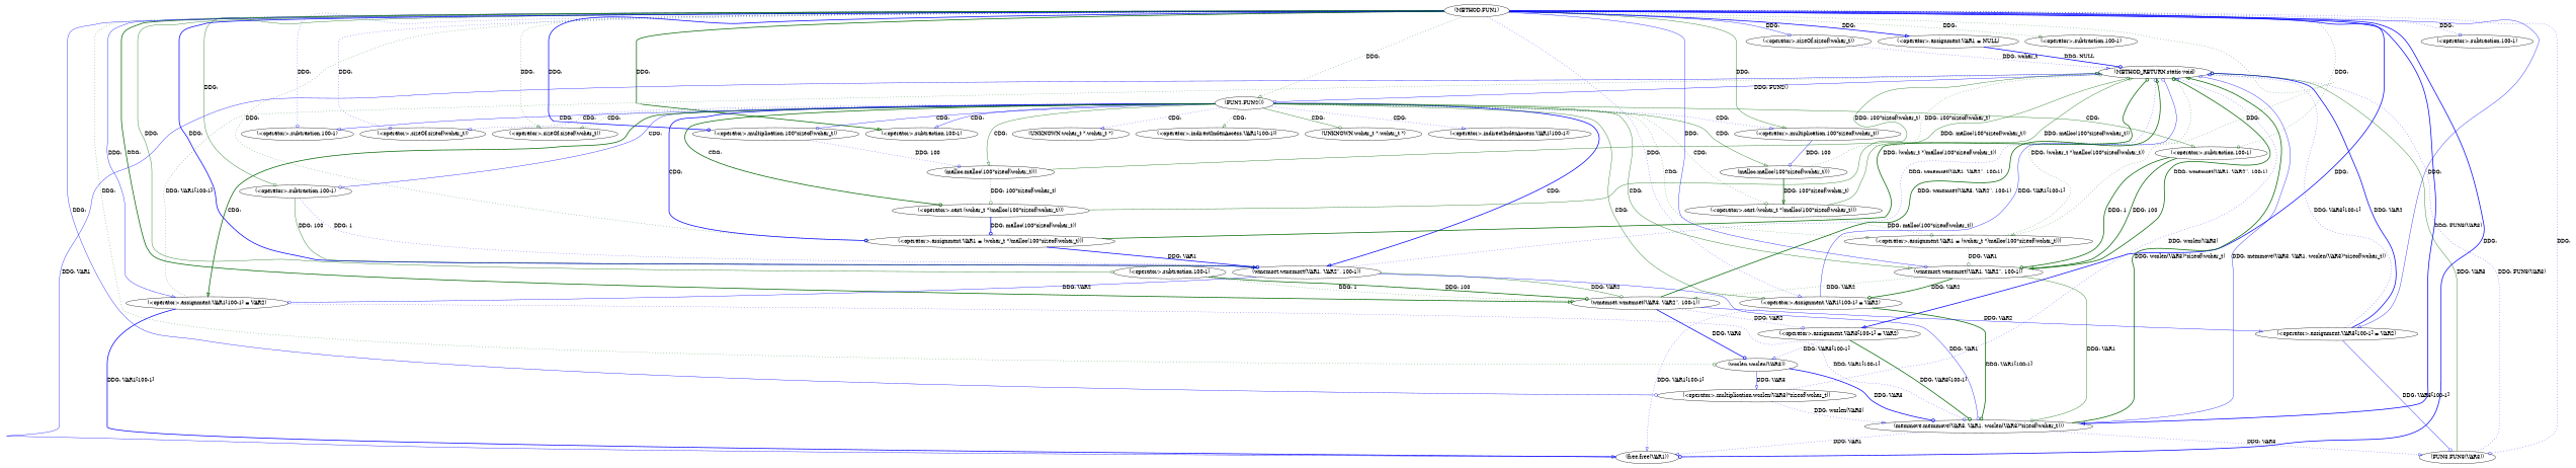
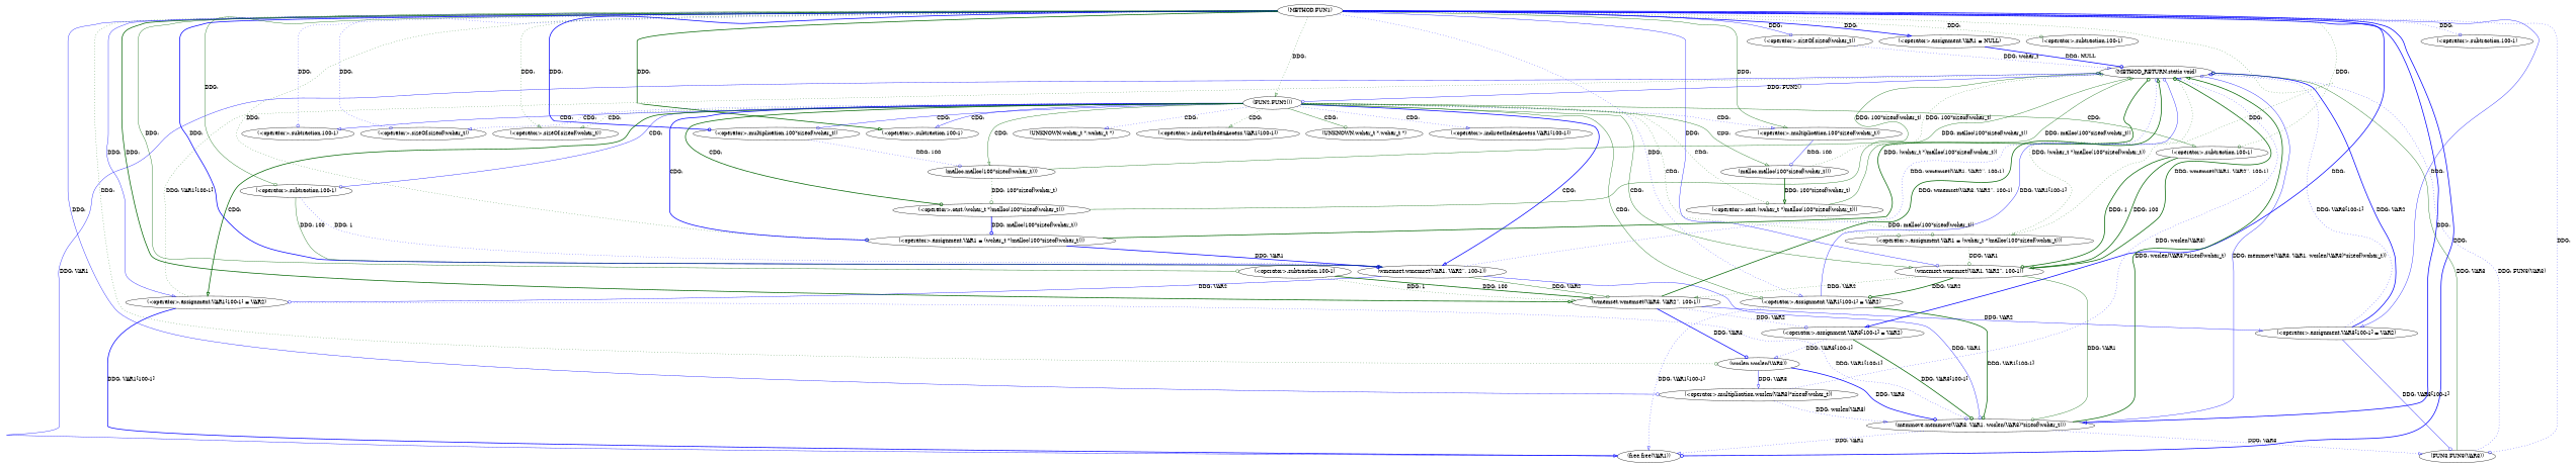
  digraph {
    edge [arrowhead=odot color=blue style=dotted]
    n1 [label="(METHOD,FUN1)"]
    n2 [label="(<operator>.assignment,VAR1 = NULL)"]
    n3 [label="(FUN2,FUN2())"]
    n4 [label="(<operator>.assignment,VAR1 = (wchar_t *)malloc(100*sizeof(wchar_t)))"]
    n5 [label="(<operator>.multiplication,100*sizeof(wchar_t))"]
    n6 [label="(<operator>.sizeOf,sizeof(wchar_t))"]
    n7 [label="(wmemset,wmemset(VAR1, VAR2'', 100-1))"]
    n8 [label="(<operator>.subtraction,100-1)"]
    n9 [label="(<operator>.assignment,VAR1[100-1] = VAR2)"]
    n10 [label="(<operator>.subtraction,100-1)"]
    n11 [label="(<operator>.assignment,VAR1 = (wchar_t *)malloc(100*sizeof(wchar_t)))"]
    n12 [label="(<operator>.multiplication,100*sizeof(wchar_t))"]
    n13 [label="(<operator>.sizeOf,sizeof(wchar_t))"]
    n14 [label="(wmemset,wmemset(VAR1, VAR2'', 100-1))"]
    n15 [label="(<operator>.subtraction,100-1)"]
    n16 [label="(<operator>.assignment,VAR1[100-1] = VAR2)"]
    n17 [label="(<operator>.subtraction,100-1)"]
    n18 [label="(wmemset,wmemset(VAR3, VAR2'', 100-1))"]
    n19 [label="(<operator>.subtraction,100-1)"]
    n20 [label="(<operator>.assignment,VAR3[100-1] = VAR2)"]
    n21 [label="(<operator>.subtraction,100-1)"]
    n22 [label="(memmove,memmove(VAR3, VAR1, wcslen(VAR3)*sizeof(wchar_t)))"]
    n23 [label="(<operator>.multiplication,wcslen(VAR3)*sizeof(wchar_t))"]
    n24 [label="(wcslen,wcslen(VAR3))"]
    n25 [label="(<operator>.sizeOf,sizeof(wchar_t))"]
    n26 [label="(<operator>.assignment,VAR3[100-1] = VAR2)"]
    n27 [label="(<operator>.subtraction,100-1)"]
    n28 [label="(FUN3,FUN3(VAR3))"]
    n29 [label="(free,free(VAR1))"]
    n30 [label="(METHOD_RETURN,static void)"]
    n31 [label="(<operator>.cast,(wchar_t *)malloc(100*sizeof(wchar_t)))"]
    n32 [label="(malloc,malloc(100*sizeof(wchar_t)))"]
    n33 [label="(<operator>.cast,(wchar_t *)malloc(100*sizeof(wchar_t)))"]
    n34 [label="(malloc,malloc(100*sizeof(wchar_t)))"]
    n35 [label="(UNKNOWN,wchar_t *,wchar_t *)"]
    n36 [label="(<operator>.indirectIndexAccess,VAR1[100-1])"]
    n37 [label="(UNKNOWN,wchar_t *,wchar_t *)"]
    n38 [label="(<operator>.indirectIndexAccess,VAR1[100-1])"]
    n1 -> n2 [arrowhead=onormal label="DDG: " style=bold]
    n1 -> n3 [arrowhead=onormal color=darkgreen label="DDG: "]
    n1 -> n4 [color=darkgreen label="DDG: "]
    n1 -> n5 [label="DDG: " style=bold]
    n1 -> n6 [arrowhead=onormal color=darkgreen label="DDG: "]
    n1 -> n7 [arrowhead=onormal label="DDG: " style=bold]
    n1 -> n8 [color=darkgreen label="DDG: " style=solid]
    n1 -> n9 [arrowhead=onormal label="DDG: " style=solid]
    n1 -> n10 [label="DDG: "]
    n1 -> n11 [arrowhead=onormal color=darkgreen label="DDG: "]
    n1 -> n12 [arrowhead=onormal color=darkgreen label="DDG: " style=solid]
    n1 -> n13 [label="DDG: "]
    n1 -> n14 [label="DDG: " style=solid]
    n1 -> n15 [color=darkgreen label="DDG: "]
    n1 -> n16 [arrowhead=onormal label="DDG: "]
    n1 -> n17 [arrowhead=onormal color=darkgreen label="DDG: " style=bold]
    n1 -> n18 [arrowhead=onormal color=darkgreen label="DDG: " style=bold]
    n1 -> n19 [color=darkgreen label="DDG: " style=solid]
    n1 -> n20 [arrowhead=onormal label="DDG: " style=bold]
    n1 -> n21 [color=darkgreen label="DDG: "]
-   n1 -> n22 [arrowhead=onormal label="DDG: FUN3(VAR3)" style=bold]
+   n1 -> n22 [arrowhead=onormal label="DDG: " style=bold]
    n1 -> n23 [label="DDG: " style=solid]
    n1 -> n24 [color=darkgreen label="DDG: "]
    n1 -> n25 [label="DDG: " style=solid]
    n1 -> n26 [arrowhead=onormal label="DDG: " style=solid]
    n1 -> n27 [label="DDG: "]
    n1 -> n28 [label="DDG: "]
    n1 -> n29 [label="DDG: " style=bold]
    n2 -> n30 [label="DDG: NULL" style=bold]
    n3 -> n4 [label="CDG: " style=bold]
    n3 -> n5 [label="CDG: " style=solid]
    n3 -> n6 [arrowhead=onormal color=darkgreen label="CDG: "]
    n3 -> n7 [arrowhead=onormal label="CDG: " style=bold]
    n3 -> n8 [label="CDG: " style=solid]
    n3 -> n9 [arrowhead=onormal color=darkgreen label="CDG: " style=bold]
    n3 -> n10 [arrowhead=onormal label="CDG: " style=solid]
    n3 -> n11 [color=darkgreen label="CDG: "]
    n3 -> n12 [arrowhead=onormal label="CDG: "]
    n3 -> n13 [arrowhead=onormal label="CDG: "]
    n3 -> n14 [arrowhead=onormal color=darkgreen label="CDG: " style=solid]
    n3 -> n15 [arrowhead=onormal color=darkgreen label="CDG: " style=solid]
    n3 -> n16 [color=darkgreen label="CDG: " style=solid]
    n3 -> n17 [arrowhead=onormal label="CDG: " style=solid]
    n3 -> n31 [color=darkgreen label="CDG: " style=bold]
    n3 -> n32 [arrowhead=onormal color=darkgreen label="CDG: " style=solid]
    n3 -> n33 [color=darkgreen label="CDG: "]
    n3 -> n34 [arrowhead=onormal color=darkgreen label="CDG: " style=solid]
    n3 -> n35 [arrowhead=onormal label="CDG: "]
    n3 -> n36 [arrowhead=onormal color=darkgreen label="CDG: "]
    n3 -> n37 [color=darkgreen label="CDG: " style=solid]
    n3 -> n38 [arrowhead=onormal label="CDG: "]
    n4 -> n7 [label="DDG: VAR1" style=bold]
    n4 -> n30 [color=darkgreen label="DDG: (wchar_t *)malloc(100*sizeof(wchar_t))" style=bold]
    n5 -> n32 [label="DDG: 100"]
    n7 -> n9 [label="DDG: VAR2" style=solid]
    n7 -> n18 [color=darkgreen label="DDG: VAR2" style=solid]
    n7 -> n22 [label="DDG: VAR1" style=solid]
    n7 -> n30 [label="DDG: wmemset(VAR1, VAR2'', 100-1)"]
    n8 -> n7 [arrowhead=onormal color=darkgreen label="DDG: 100" style=solid]
    n8 -> n7 [arrowhead=onormal label="DDG: 1"]
    n9 -> n22 [label="DDG: VAR1[100-1]"]
    n9 -> n29 [arrowhead=onormal label="DDG: VAR1[100-1]" style=bold]
    n9 -> n30 [color=darkgreen label="DDG: VAR1[100-1]"]
    n11 -> n14 [color=darkgreen label="DDG: VAR1"]
    n11 -> n30 [color=darkgreen label="DDG: (wchar_t *)malloc(100*sizeof(wchar_t))"]
    n12 -> n34 [label="DDG: 100" style=solid]
    n14 -> n16 [color=darkgreen label="DDG: VAR2" style=bold]
    n14 -> n18 [arrowhead=onormal color=darkgreen label="DDG: VAR2"]
    n14 -> n22 [color=darkgreen label="DDG: VAR1" style=solid]
    n14 -> n30 [color=darkgreen label="DDG: wmemset(VAR1, VAR2'', 100-1)" style=bold]
    n15 -> n14 [arrowhead=onormal color=darkgreen label="DDG: 100" style=bold]
    n15 -> n14 [color=darkgreen label="DDG: 1" style=bold]
    n16 -> n22 [color=darkgreen label="DDG: VAR1[100-1]" style=bold]
    n16 -> n29 [arrowhead=onormal label="DDG: VAR1[100-1]"]
    n16 -> n30 [label="DDG: VAR1[100-1]" style=solid]
    n18 -> n20 [label="DDG: VAR2"]
    n18 -> n24 [label="DDG: VAR3" style=bold]
    n18 -> n26 [arrowhead=onormal label="DDG: VAR2" style=solid]
    n18 -> n30 [arrowhead=onormal color=darkgreen label="DDG: wmemset(VAR3, VAR2'', 100-1)" style=bold]
    n19 -> n18 [color=darkgreen label="DDG: 100" style=bold]
    n19 -> n18 [arrowhead=onormal color=darkgreen label="DDG: 1"]
    n20 -> n22 [color=darkgreen label="DDG: VAR3[100-1]" style=bold]
    n20 -> n24 [arrowhead=onormal label="DDG: VAR3[100-1]"]
    n22 -> n28 [arrowhead=onormal label="DDG: VAR3"]
    n22 -> n29 [arrowhead=onormal label="DDG: VAR1"]
    n22 -> n30 [arrowhead=onormal color=darkgreen label="DDG: wcslen(VAR3)*sizeof(wchar_t)" style=bold]
    n22 -> n30 [label="DDG: memmove(VAR3, VAR1, wcslen(VAR3)*sizeof(wchar_t))" style=solid]
    n23 -> n22 [arrowhead=onormal label="DDG: wcslen(VAR3)"]
    n23 -> n30 [arrowhead=onormal label="DDG: wcslen(VAR3)"]
    n24 -> n22 [label="DDG: VAR3" style=bold]
    n24 -> n23 [arrowhead=onormal label="DDG: VAR3" style=solid]
    n25 -> n30 [arrowhead=onormal label="DDG: wchar_t"]
    n26 -> n28 [label="DDG: VAR3[100-1]" style=solid]
    n26 -> n30 [arrowhead=onormal label="DDG: VAR3[100-1]"]
    n26 -> n30 [label="DDG: VAR2" style=bold]
    n28 -> n30 [color=darkgreen label="DDG: VAR3" style=solid]
    n28 -> n30 [label="DDG: FUN3(VAR3)"]
    n29 -> n30 [arrowhead=onormal label="DDG: VAR1" style=solid]
    n30 -> n3 [label="DDG: FUN2()" style=solid]
    n31 -> n4 [label="DDG: malloc(100*sizeof(wchar_t))" style=bold]
    n31 -> n30 [color=darkgreen label="DDG: malloc(100*sizeof(wchar_t))" style=solid]
    n32 -> n30 [arrowhead=onormal color=darkgreen label="DDG: 100*sizeof(wchar_t)" style=solid]
    n32 -> n31 [color=darkgreen label="DDG: 100*sizeof(wchar_t)"]
    n33 -> n11 [color=darkgreen label="DDG: malloc(100*sizeof(wchar_t))"]
    n33 -> n30 [arrowhead=onormal color=darkgreen label="DDG: malloc(100*sizeof(wchar_t))" style=solid]
    n34 -> n30 [color=darkgreen label="DDG: 100*sizeof(wchar_t)"]
    n34 -> n33 [arrowhead=onormal color=darkgreen label="DDG: 100*sizeof(wchar_t)" style=bold]
  }
